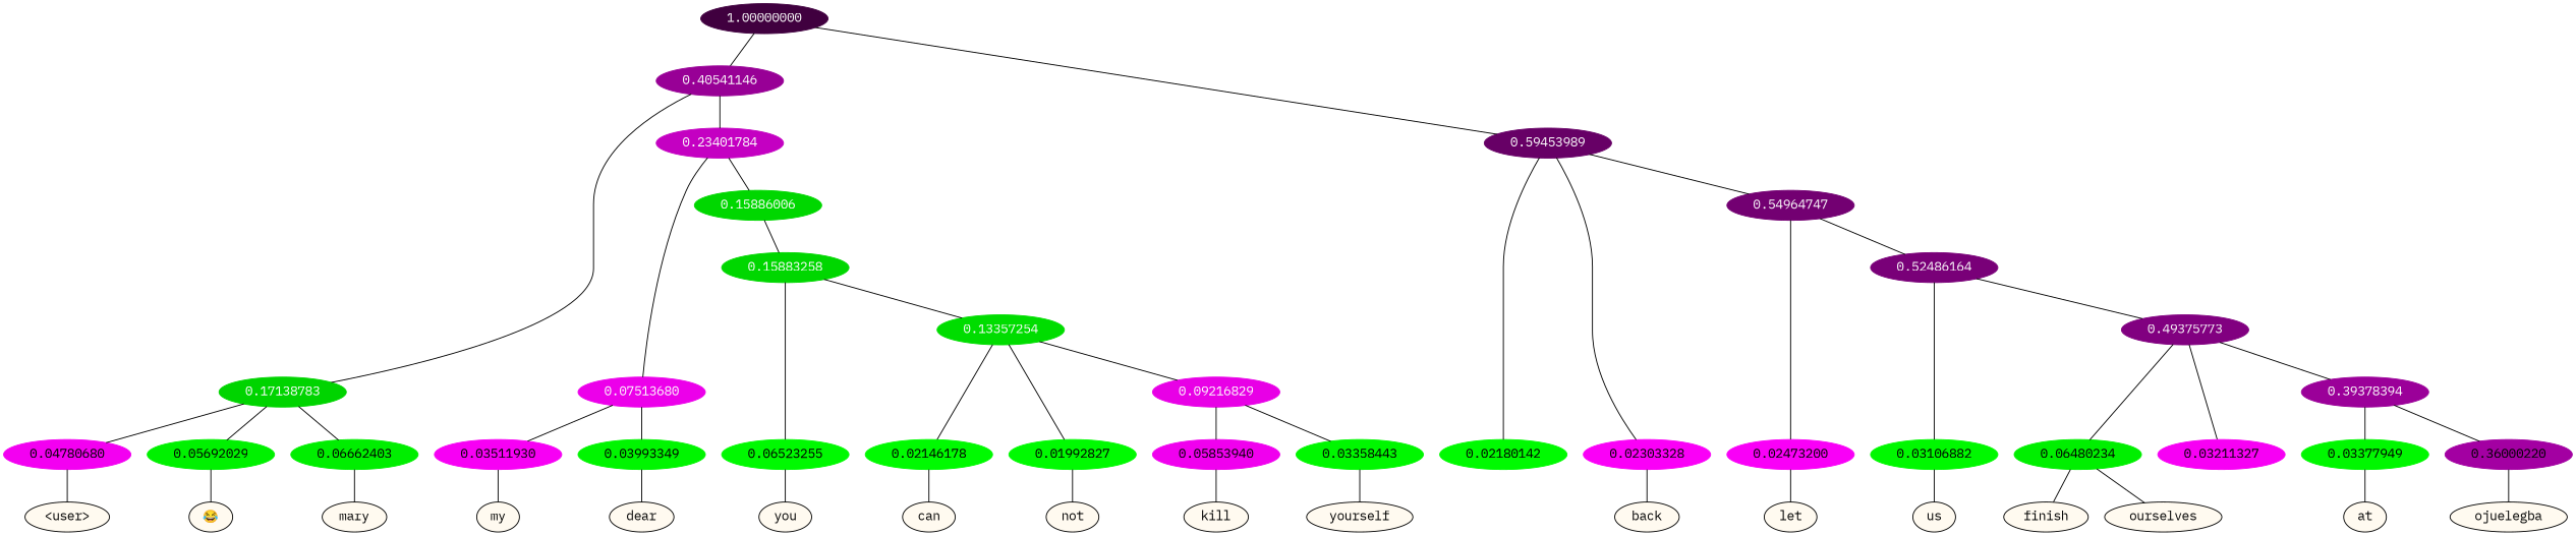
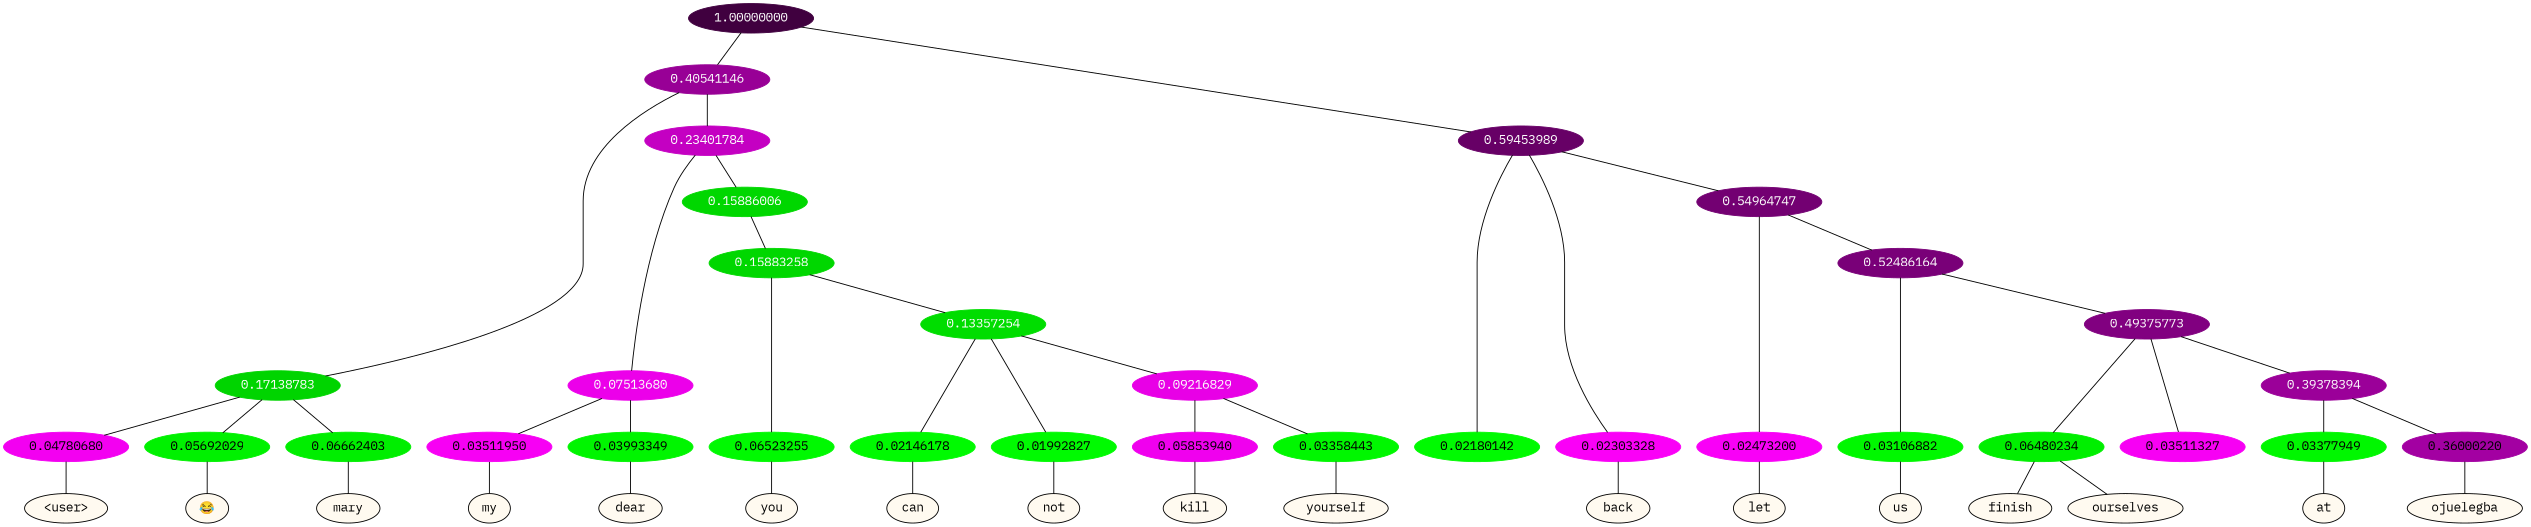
  graph {
    fontname="IBM Plex Mono"
    node [color=black fontname="IBM Plex Mono" format=png nodesep=0.001 ordering=out overlap_scaling=0.01 ranksep=0.001 style=filled fontcolor=black]
    edge [fontname="IBM Plex Mono"]
    n1 [fillcolor=floralwhite height=0.15 label="\<user\>" style="filled,solid" width=0.15 fontcolor=""]
    n2 [fillcolor=floralwhite height=0.15 label="😂" style="filled,solid" width=0.15 fontcolor=""]
    n3 [fillcolor=floralwhite height=0.15 label=mary style="filled,solid" width=0.15 fontcolor=""]
    n4 [fillcolor=floralwhite height=0.15 label=my style="filled,solid" width=0.15 fontcolor=""]
    n5 [fillcolor=floralwhite height=0.15 label=dear style="filled,solid" width=0.15 fontcolor=""]
    n6 [fillcolor=floralwhite height=0.15 label=you style="filled,solid" width=0.15 fontcolor=""]
    n7 [fillcolor=floralwhite height=0.15 label=can style="filled,solid" width=0.15 fontcolor=""]
    n8 [fillcolor=floralwhite height=0.15 label=not style="filled,solid" width=0.15 fontcolor=""]
    n9 [fillcolor=floralwhite height=0.15 label=kill style="filled,solid" width=0.15 fontcolor=""]
    n10 [fillcolor=floralwhite height=0.15 label=yourself style="filled,solid" width=0.15 fontcolor=""]
    n11 [fillcolor=floralwhite height=0.15 label=back style="filled,solid" width=0.15 fontcolor=""]
    n12 [fillcolor=floralwhite height=0.15 label=let style="filled,solid" width=0.15 fontcolor=""]
    n13 [fillcolor=floralwhite height=0.15 label=us style="filled,solid" width=0.15 fontcolor=""]
    n14 [fillcolor=floralwhite height=0.15 label=finish style="filled,solid" width=0.15 fontcolor=""]
    n15 [fillcolor=floralwhite height=0.15 label=ourselves style="filled,solid" width=0.15 fontcolor=""]
    n16 [fillcolor=floralwhite height=0.15 label=at style="filled,solid" width=0.15 fontcolor=""]
    n17 [fillcolor=floralwhite height=0.15 label=ojuelegba style="filled,solid" width=0.15 fontcolor=""]
    n18 [color="0.835 1.000 0.952" height=0.15 label=0.04780680 width=0.15]
    n19 [color="0.334 1.000 0.943" height=0.15 label=0.05692029 width=0.15]
    n20 [color="0.334 1.000 0.933" height=0.15 label=0.06662403 width=0.15]
-   n21 [color="0.835 1.000 0.965" height=0.15 label=0.03511930 width=0.15]
+   n21 [color="0.835 1.000 0.965" height=0.15 label=0.03511950 width=0.15]
    n22 [color="0.334 1.000 0.960" height=0.15 label=0.03993349 width=0.15]
    n23 [color="0.334 1.000 0.975" height=0.15 label=0.06523255 width=0.15]
    n24 [color="0.334 1.000 0.979" height=0.15 label=0.02146178 width=0.15]
    n25 [color="0.334 1.000 0.980" height=0.15 label=0.01992827 width=0.15]
    n26 [color="0.835 1.000 0.941" height=0.15 label=0.05853940 width=0.15]
    n27 [color="0.334 1.000 0.966" height=0.15 label=0.03358443 width=0.15]
    n28 [color="0.334 1.000 0.978" height=0.15 label=0.02180142 width=0.15]
    n29 [color="0.835 1.000 0.977" height=0.15 label=0.02303328 width=0.15]
    n30 [color="0.835 1.000 0.975" height=0.15 label=0.02473200 width=0.15]
    n31 [color="0.334 1.000 0.969" height=0.15 label=0.03106882 width=0.15]
    n32 [color="0.334 1.000 0.935" height=0.15 label=0.06480234 width=0.15]
-   n33 [color="0.835 1.000 0.965" height=0.15 label=0.03211327 width=0.15]
+   n33 [color="0.835 1.000 0.965" height=0.15 label=0.03511327 width=0.15]
    n34 [color="0.334 1.000 0.966" height=0.15 label=0.03377949 width=0.15]
    n35 [color="0.835 1.000 0.640" height=0.15 label=0.36000220 width=0.15]
    n36 [color="0.835 1.000 0.250" fontcolor=grey99 height=0.15 label=1.00000000 width=0.15]
    n37 [color="0.835 1.000 0.595" fontcolor=grey99 height=0.15 label=0.40541146 width=0.15]
    n38 [color="0.835 1.000 0.405" fontcolor=grey99 height=0.15 label=0.59453989 width=0.15]
    n39 [color="0.334 1.000 0.829" fontcolor=grey99 height=0.15 label=0.17138783 width=0.15]
    n40 [color="0.835 1.000 0.766" fontcolor=grey99 height=0.15 label=0.23401784 width=0.15]
    n41 [color="0.835 1.000 0.450" fontcolor=grey99 height=0.15 label=0.54964747 width=0.15]
    n42 [color="0.835 1.000 0.925" fontcolor=grey99 height=0.15 label=0.07513680 width=0.15]
    n43 [color="0.334 1.000 0.841" fontcolor=grey99 height=0.15 label=0.15886006 width=0.15]
    n44 [color="0.835 1.000 0.475" fontcolor=grey99 height=0.15 label=0.52486164 width=0.15]
    n45 [color="0.334 1.000 0.841" fontcolor=grey99 height=0.15 label=0.15883258 width=0.15]
    n46 [color="0.835 1.000 0.506" fontcolor=grey99 height=0.15 label=0.49375773 width=0.15]
    n47 [color="0.334 1.000 0.866" fontcolor=grey99 height=0.15 label=0.13357254 width=0.15]
    n48 [color="0.835 1.000 0.606" fontcolor=grey99 height=0.15 label=0.39378394 width=0.15]
    n49 [color="0.835 1.000 0.908" fontcolor=grey99 height=0.15 label=0.09216829 width=0.15]
    subgraph sub_1 {
      rank=same
      n1
      n2
      n3
      n4
      n5
      n6
      n7
      n8
      n9
      n10
      n11
      n12
      n13
      n14
      n15
      n16
      n17
    }
    subgraph sub_2 {
      rank=same
      n18
      n19
      n20
      n21
      n22
      n23
      n24
      n25
      n26
      n27
      n28
      n29
      n30
      n31
      n32
      n33
      n34
      n35
    }
    n18 -- n1
    n19 -- n2
    n20 -- n3
    n21 -- n4
    n22 -- n5
    n23 -- n6
    n24 -- n7
    n25 -- n8
    n26 -- n9
    n27 -- n10
    n29 -- n11
    n30 -- n12
    n31 -- n13
    n32 -- n14
    n32 -- n15
    n34 -- n16
    n35 -- n17
    n36 -- n37
    n36 -- n38
    n37 -- n39
    n37 -- n40
    n38 -- n28
    n38 -- n29
    n38 -- n41
    n39 -- n18
    n39 -- n19
    n39 -- n20
    n40 -- n42
    n40 -- n43
    n41 -- n30
    n41 -- n44
    n42 -- n21
    n42 -- n22
    n43 -- n45
    n44 -- n31
    n44 -- n46
    n45 -- n23
    n45 -- n47
    n46 -- n32
    n46 -- n33
    n46 -- n48
    n47 -- n24
    n47 -- n25
    n47 -- n49
    n48 -- n34
    n48 -- n35
    n49 -- n26
    n49 -- n27
  }
